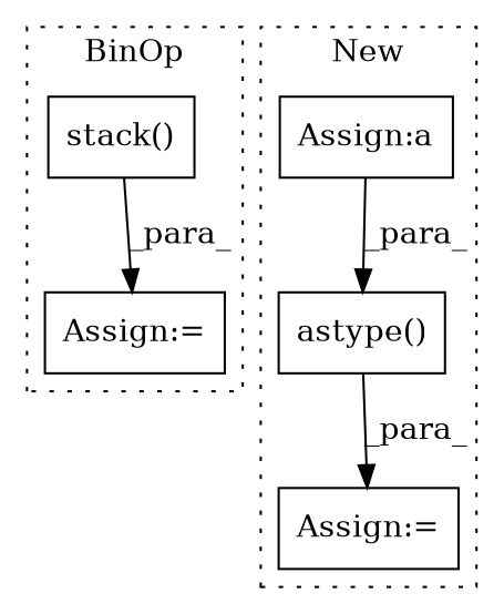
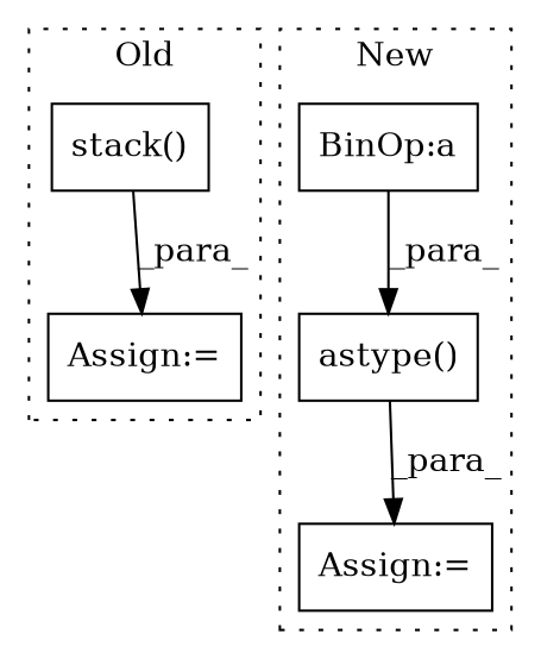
  digraph {
    node [a=75 l=3 shape=box]
    n1 [l="9,9" label="stack()" s="7512,7640"]
    n2 [a=68 label="Assign:=" s=7509]
    n3 [l="25,1" label="astype()" s="5299,5332"]
    n4 [a=68 label="Assign:=" s=5355]
-   n5 [a=82 label="Assign:a" s=5430]
+   n5 [a=82 label="BinOp:a" s=5430]
    subgraph cluster_1 {
-     label=BinOp
+     label=Old
      style=dotted
      n1
      n2
    }
    subgraph cluster_2 {
      label=New
      style=dotted
      n3
      n4
      n5
    }
    n1 -> n2 [label=_para_]
    n3 -> n4 [label=_para_]
    n5 -> n3 [label=_para_]
  }
